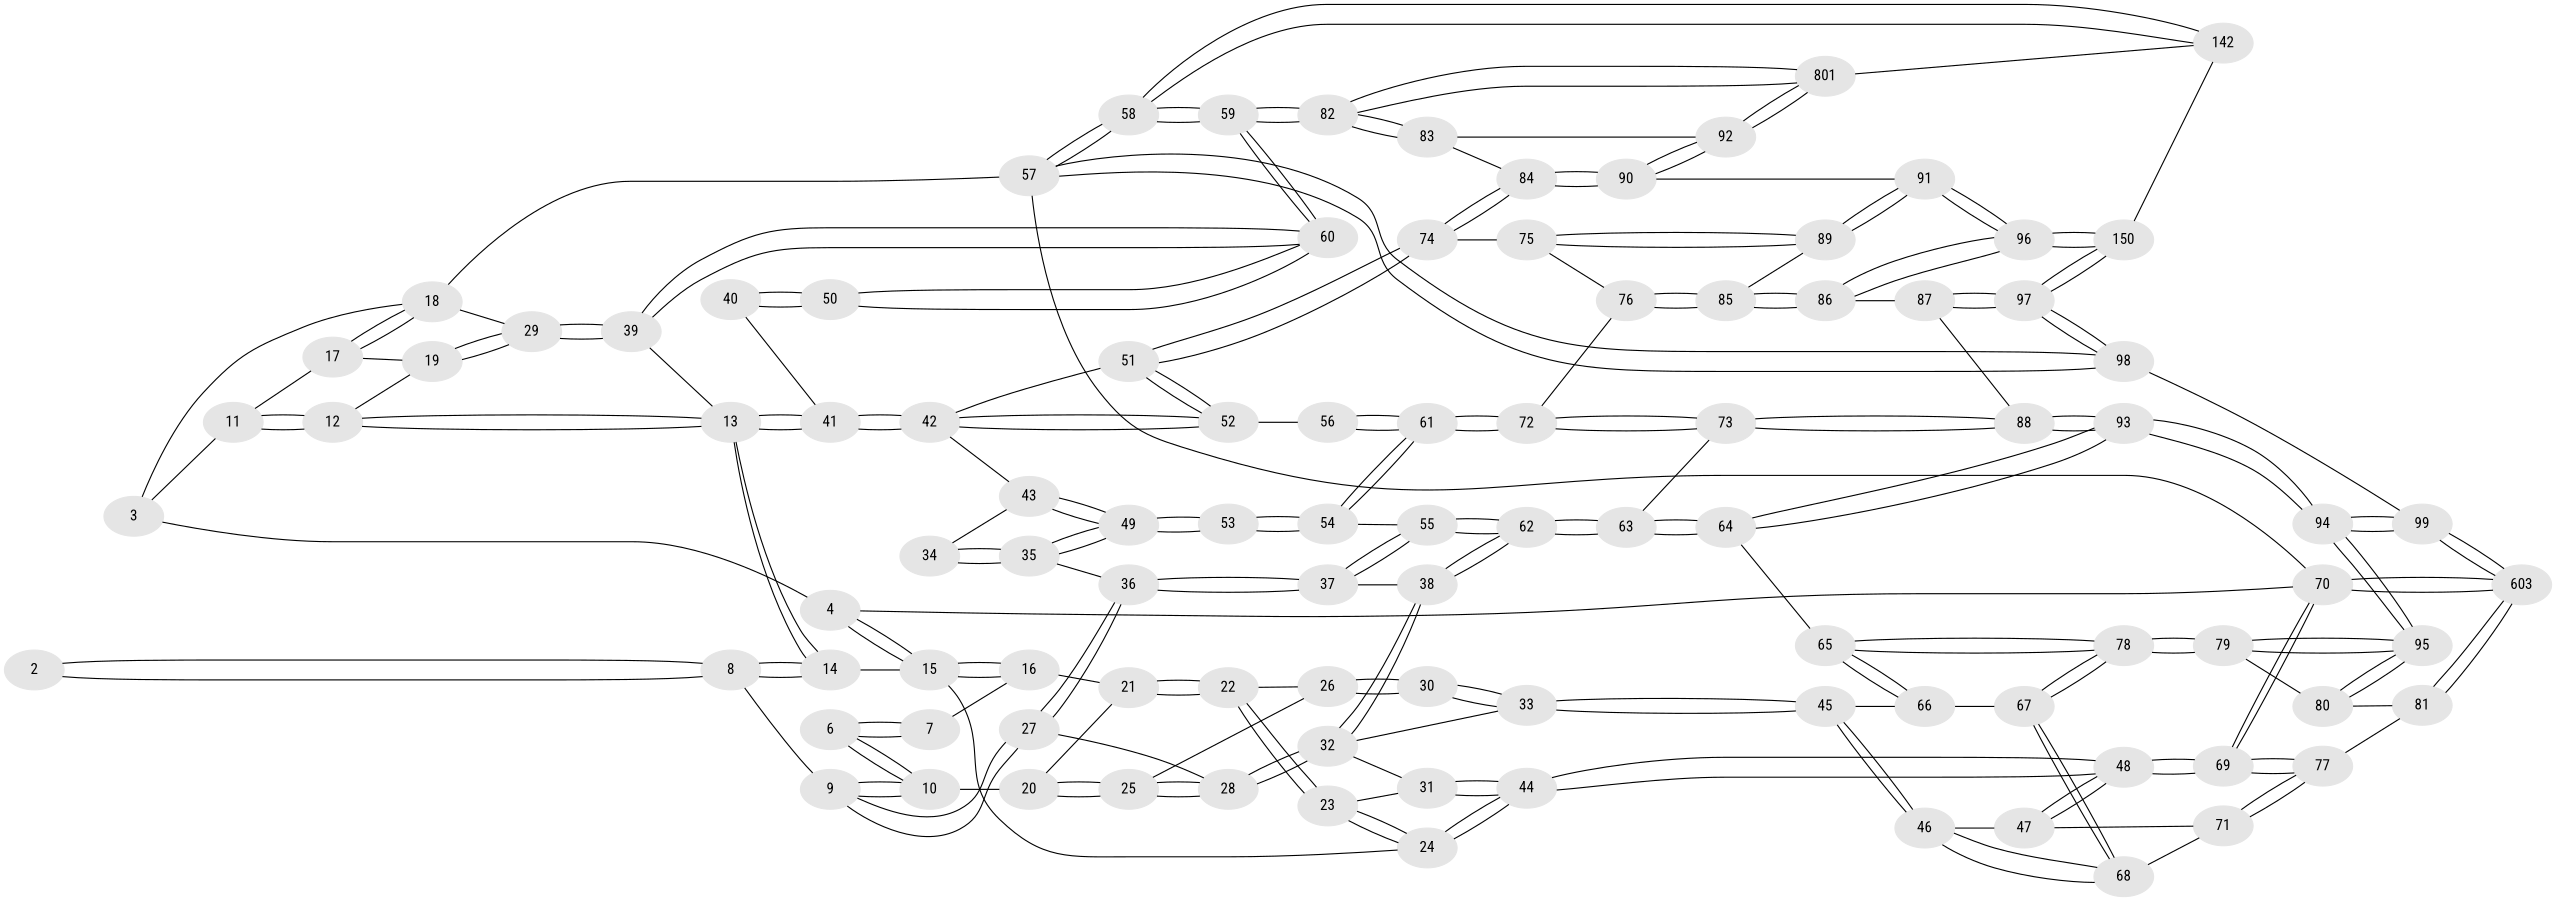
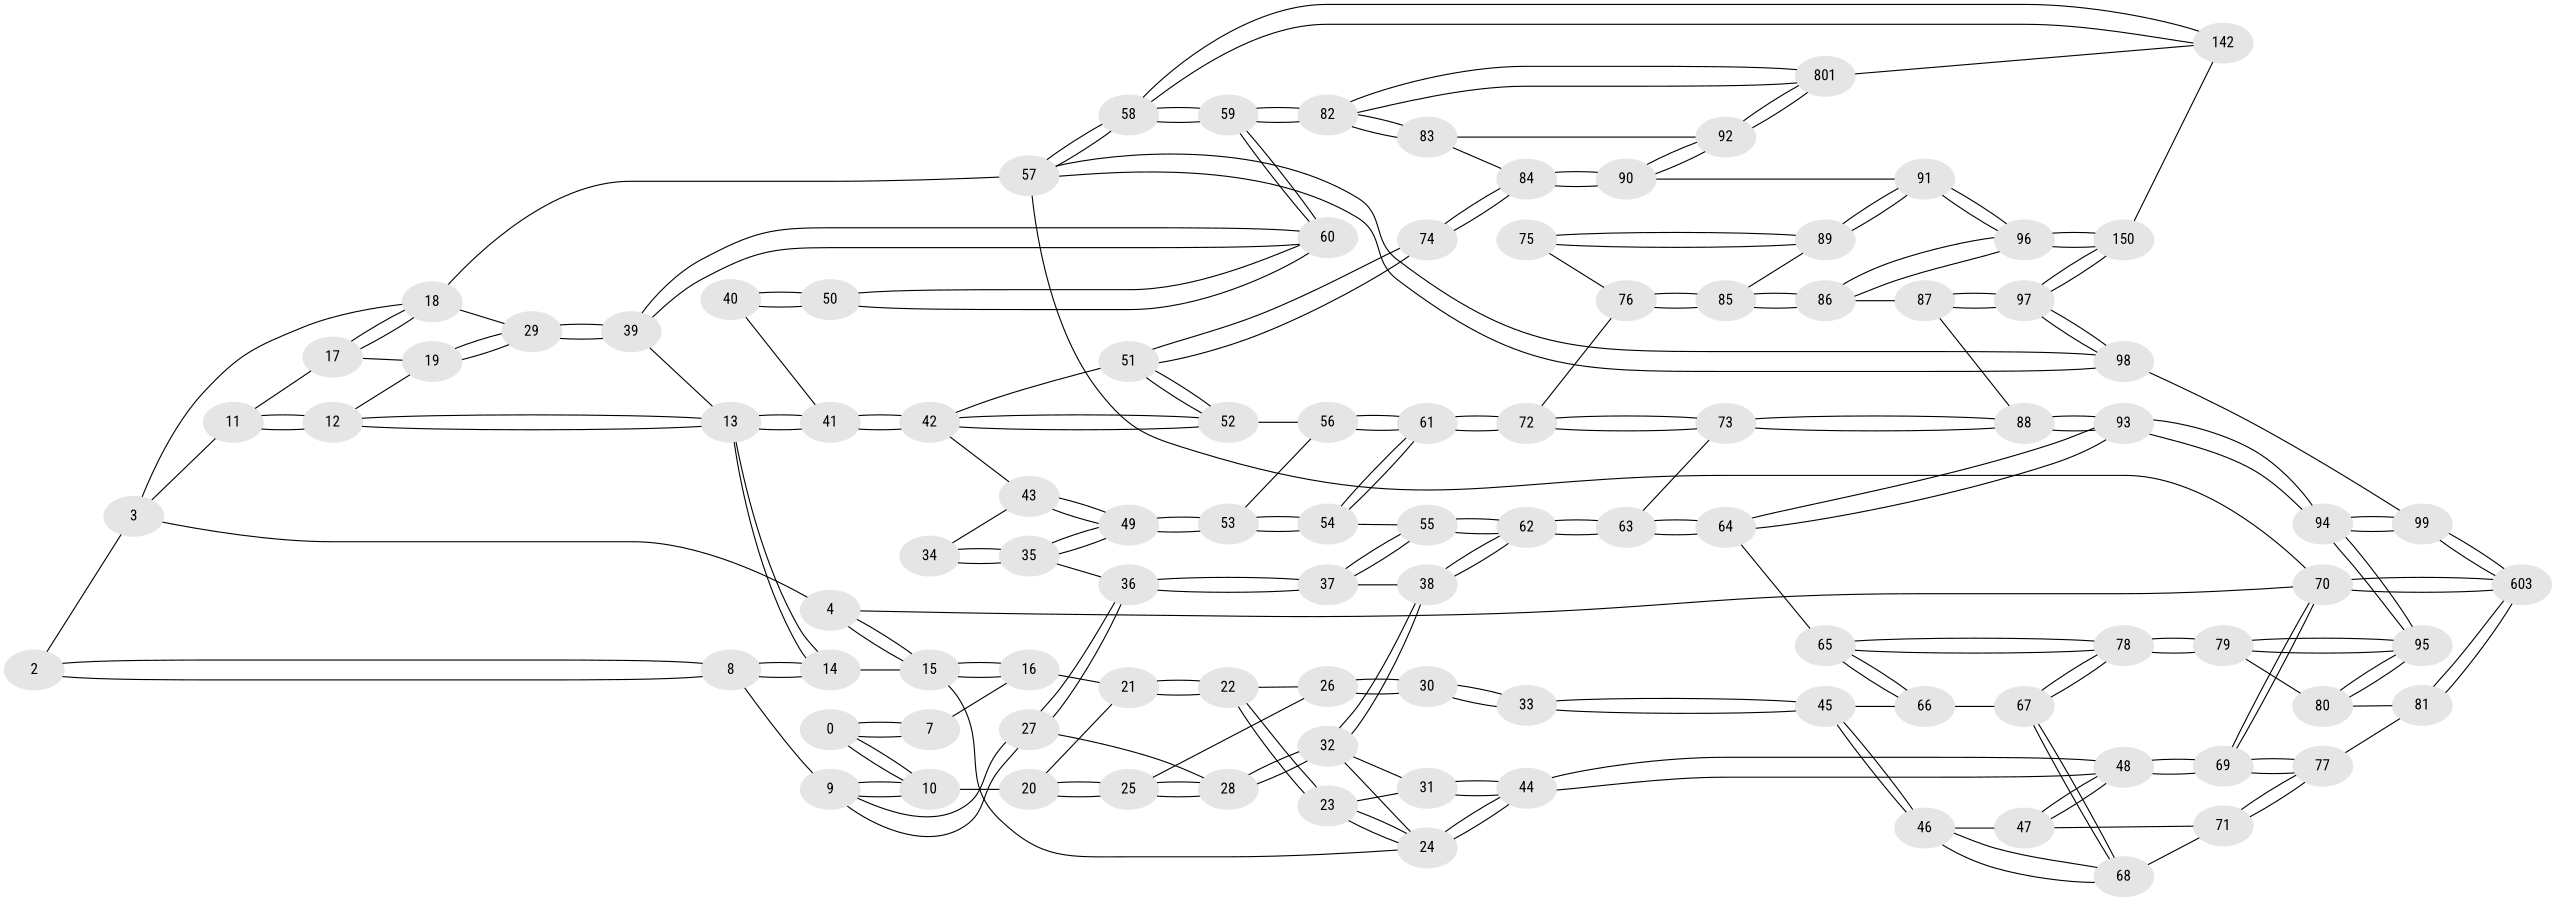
  graph {
    fontname="Roboto Condensed"
    rankdir=LR
    node [color=gray90 fontname="Roboto Condensed" style=filled]
    edge [fontname="Roboto Condensed"]
    2
    3
    8
-   6
+   6 [label=0]
    7
    10
    4
    11
    18
    9
    14
    15
    70
    12
    17
    29
    57
    16
    24
    n20 [label=603]
    20
    21
    27
    28
    36
    25
    13
    19
    41
    42
    34
    35
    43
    44
    22
    39
    58
    98
    26
    23
    31
    30
    48
    32
    33
    37
    38
    60
    45
    62
    46
    66
    49
    53
    55
    63
    40
    50
    52
    51
    56
    69
    47
    68
    67
    71
    77
    54
    74
    75
    84
    61
    72
    59
    n75 [label=142]
    99
    82
    83
    n79 [label=801]
    73
    76
    64
    65
    93
    88
    78
    94
    79
    81
    85
    89
    90
    91
    86
    80
    95
    92
    87
    96
    97
    n101 [label=150]
+   2 -- 3
    2 -- 8
    2 -- 8
    3 -- 4
    3 -- 11
    3 -- 18
    8 -- 9
    8 -- 14
    8 -- 14
    6 -- 7
    6 -- 7
    6 -- 10
    6 -- 10
    7 -- 16
    10 -- 20
    4 -- 15
    4 -- 15
    4 -- 70
    11 -- 12
    11 -- 12
    11 -- 17
    18 -- 29
    18 -- 57
    9 -- 10
    9 -- 10
    9 -- 27
    9 -- 27
    14 -- 15
    15 -- 16
    15 -- 16
    15 -- 24
    70 -- n20
    70 -- n20
    12 -- 13
    12 -- 13
    12 -- 19
    17 -- 18
    17 -- 18
    17 -- 19
    29 -- 39
    29 -- 39
    57 -- 70
    57 -- 58
    57 -- 58
    57 -- 98
    57 -- 98
    16 -- 21
    24 -- 44
    24 -- 44
    20 -- 21
    20 -- 25
    20 -- 25
    21 -- 22
    21 -- 22
    27 -- 28
    27 -- 36
    27 -- 36
    28 -- 32
    28 -- 32
    36 -- 37
    36 -- 37
    25 -- 28
    25 -- 28
    25 -- 26
    13 -- 14
    13 -- 14
    13 -- 41
    13 -- 41
    19 -- 29
    19 -- 29
    41 -- 42
    41 -- 42
    42 -- 43
    42 -- 52
    42 -- 52
    42 -- 51
    34 -- 35
    34 -- 35
    34 -- 43
    35 -- 36
    35 -- 49
    35 -- 49
    43 -- 49
    43 -- 49
    44 -- 48
    44 -- 48
    22 -- 26
    22 -- 23
    22 -- 23
    39 -- 13
    39 -- 60
    39 -- 60
    58 -- 59
    58 -- 59
    58 -- n75
    58 -- n75
    98 -- 99
    26 -- 30
    26 -- 30
    23 -- 24
    23 -- 24
    23 -- 31
    31 -- 44
    31 -- 44
    30 -- 33
    30 -- 33
    48 -- 69
    48 -- 69
    32 -- 31
-   32 -- 33
+   32 -- 24
    32 -- 38
    32 -- 38
    33 -- 45
    33 -- 45
    37 -- 38
    37 -- 55
    37 -- 55
    38 -- 62
    38 -- 62
    45 -- 46
    45 -- 46
    45 -- 66
    62 -- 63
    62 -- 63
    46 -- 47
    46 -- 68
    46 -- 68
    66 -- 67
    49 -- 53
    49 -- 53
+   53 -- 56
    53 -- 54
    53 -- 54
    55 -- 62
    55 -- 62
    63 -- 73
    63 -- 64
    63 -- 64
    40 -- 41
    40 -- 50
    40 -- 50
    50 -- 60
    50 -- 60
    52 -- 56
    51 -- 52
    51 -- 52
    51 -- 74
    51 -- 74
    56 -- 61
    56 -- 61
    69 -- 70
    69 -- 70
    69 -- 77
    69 -- 77
    47 -- 48
    47 -- 48
    47 -- 71
    68 -- 71
    67 -- 68
    67 -- 68
    67 -- 78
    67 -- 78
    71 -- 77
    71 -- 77
    77 -- 81
    54 -- 55
    54 -- 61
    54 -- 61
-   74 -- 75
    74 -- 84
    74 -- 84
    75 -- 76
    75 -- 89
    75 -- 89
    84 -- 90
    84 -- 90
    61 -- 72
    61 -- 72
    72 -- 73
    72 -- 73
    72 -- 76
    59 -- 60
    59 -- 60
    59 -- 82
    59 -- 82
    99 -- n20
    99 -- n20
    82 -- 83
    82 -- 83
    82 -- n79
    82 -- n79
    83 -- 84
    83 -- 92
    n79 -- n75
    73 -- 88
    73 -- 88
    76 -- 85
    76 -- 85
    64 -- 65
    64 -- 93
    64 -- 93
    65 -- 66
    65 -- 66
    65 -- 78
    65 -- 78
    93 -- 94
    93 -- 94
    88 -- 93
    88 -- 93
    78 -- 79
    78 -- 79
    94 -- 99
    94 -- 99
    94 -- 95
    94 -- 95
    79 -- 80
    79 -- 95
    79 -- 95
    81 -- n20
    81 -- n20
    85 -- 89
    85 -- 86
    85 -- 86
    89 -- 91
    89 -- 91
    90 -- 91
    90 -- 92
    90 -- 92
    91 -- 96
    91 -- 96
    86 -- 87
    86 -- 96
    86 -- 96
    80 -- 81
    80 -- 95
    80 -- 95
    92 -- n79
    92 -- n79
    87 -- 88
    87 -- 97
    87 -- 97
    96 -- n101
    96 -- n101
    97 -- 98
    97 -- 98
    97 -- n101
    97 -- n101
    n101 -- n75
  }
